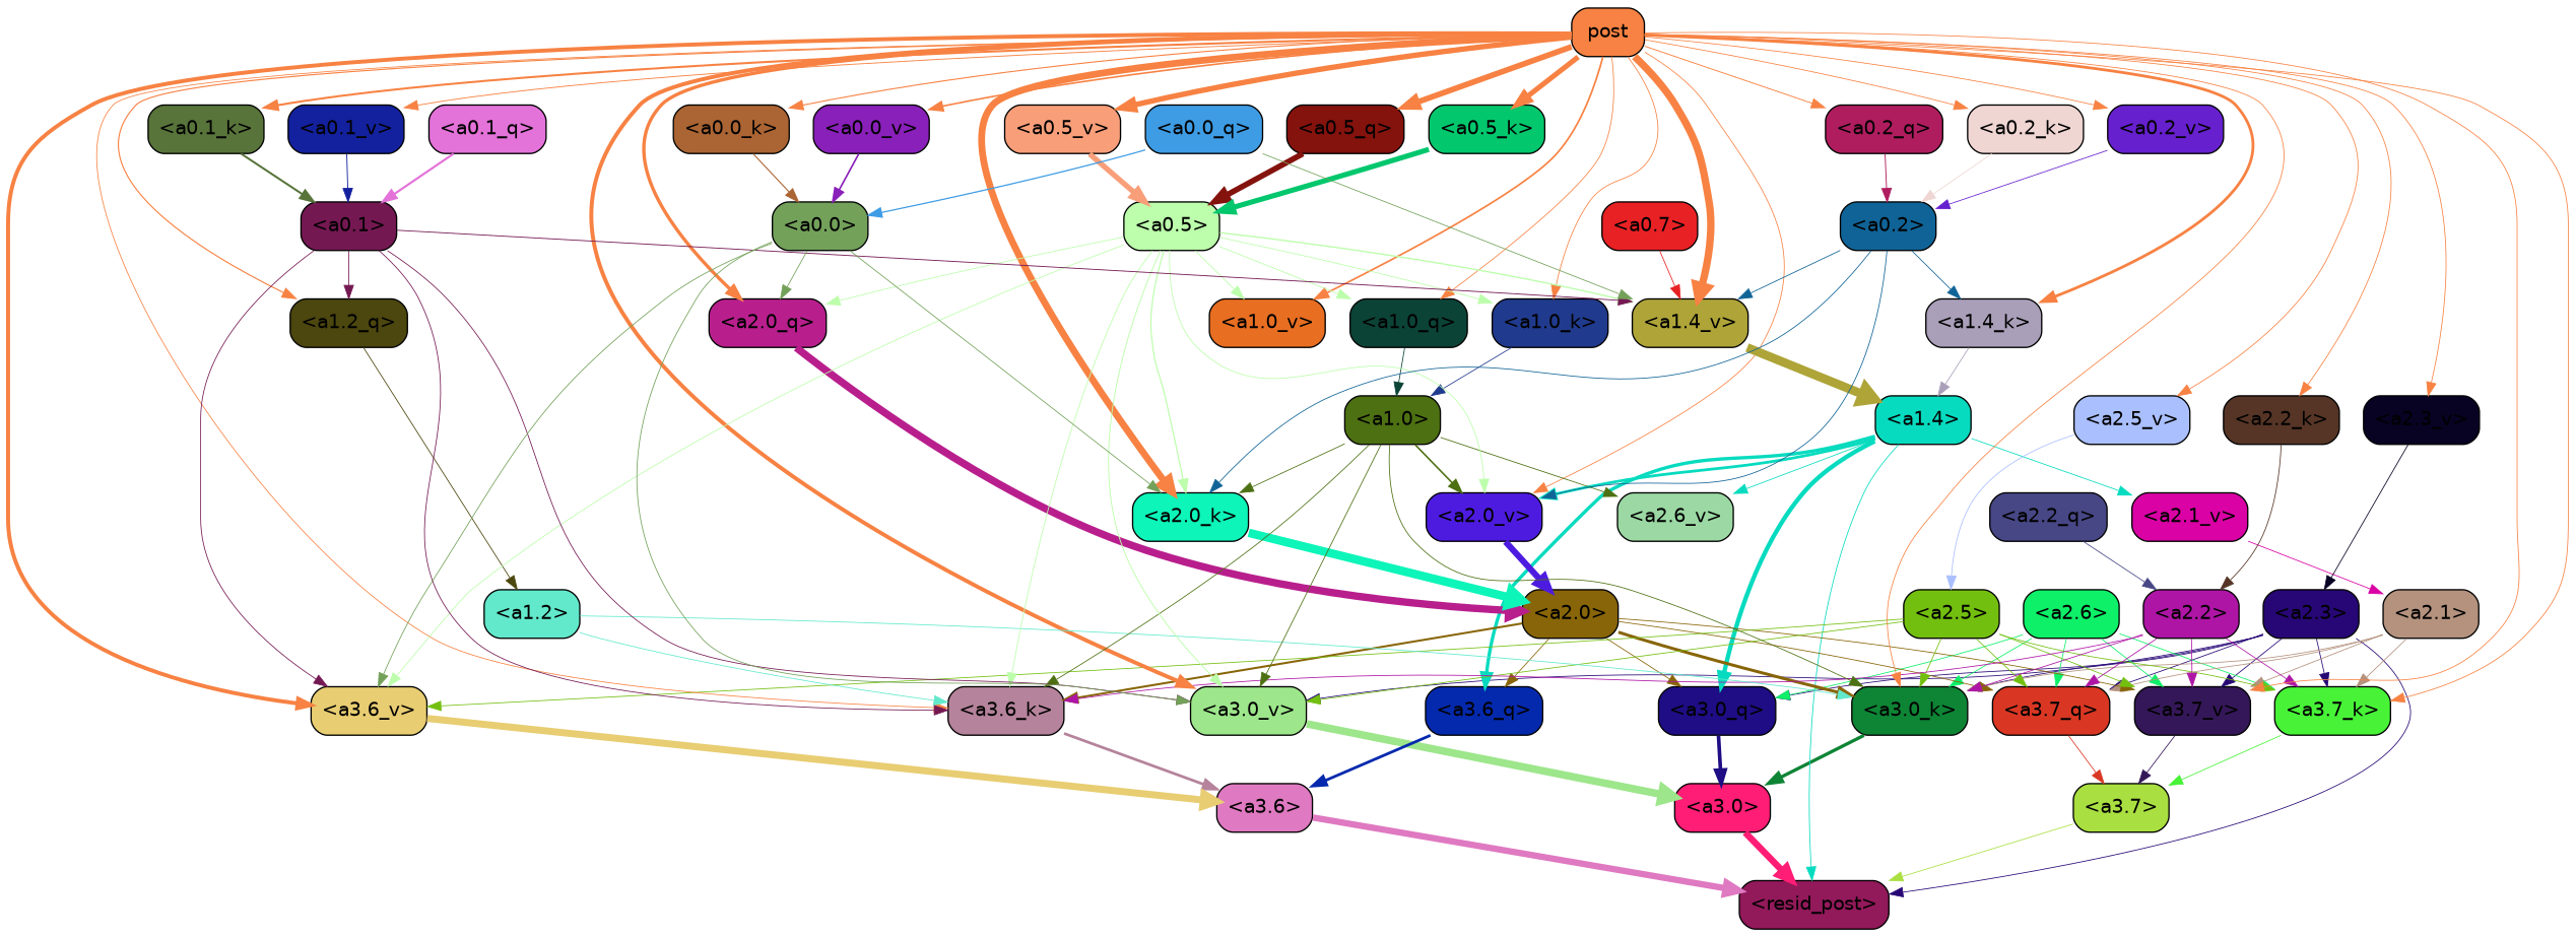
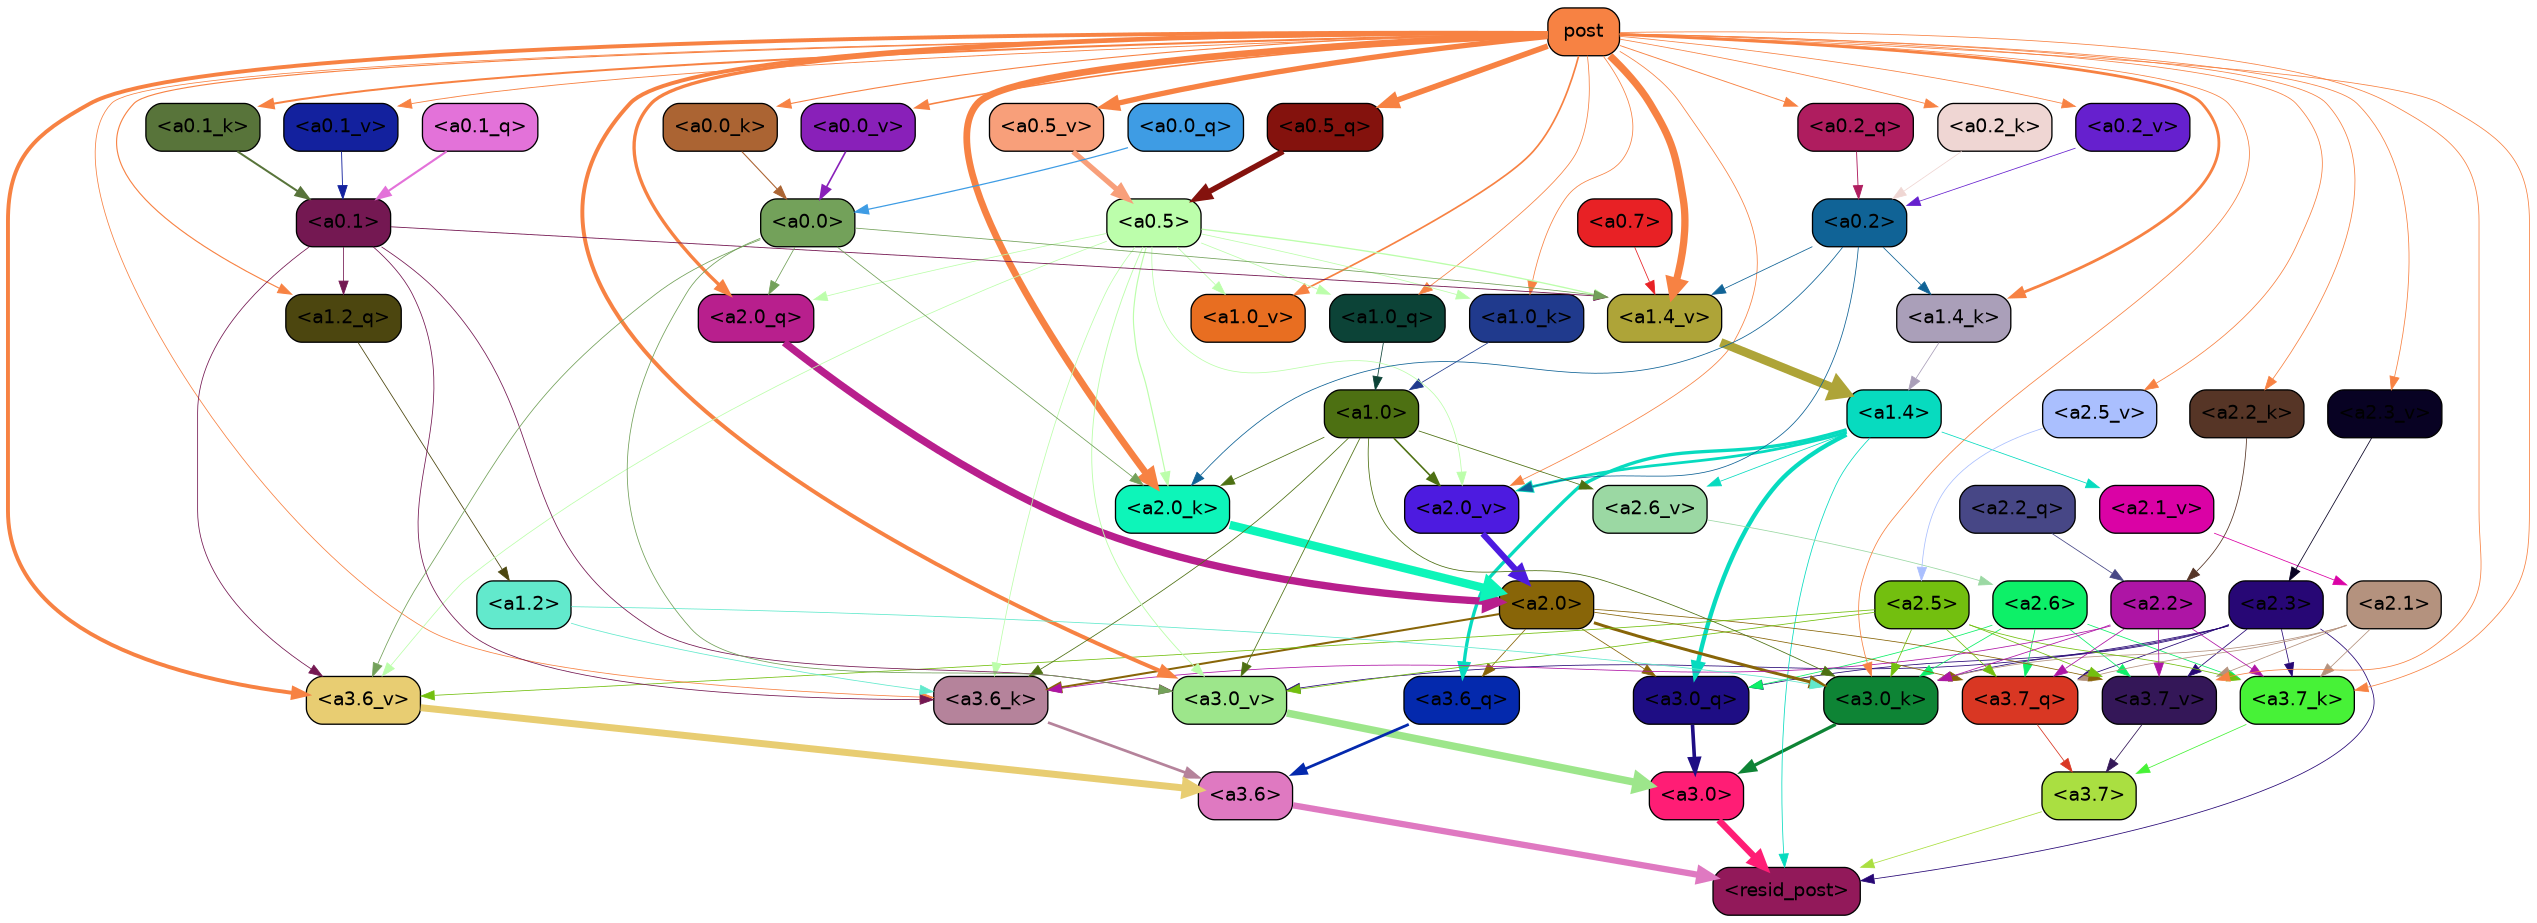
  strict digraph {
    splines=true
    node [color=black fontname=Helvetica shape=box style="filled, rounded"]
    edge [color="#f78243" penwidth=0.6]
    "<a3.7>" [fillcolor="#aadf41"]
    "<resid_post>" [fillcolor="#92195a"]
    "<a3.6>" [fillcolor="#df79c1"]
    "<a3.0>" [fillcolor="#ff1d75"]
    "<a2.3>" [fillcolor="#270775"]
    "<a3.7_q>" [fillcolor="#d93723"]
    "<a3.0_q>" [fillcolor="#1e0d84"]
    "<a3.7_k>" [fillcolor="#47f237"]
    "<a3.0_k>" [fillcolor="#0e8435"]
    "<a3.7_v>" [fillcolor="#341758"]
    "<a3.0_v>" [fillcolor="#9de68b"]
    "<a1.4>" [fillcolor="#07dbbf"]
    "<a3.6_q>" [fillcolor="#0429ad"]
    "<a2.6_v>" [fillcolor="#9bd8a3"]
    "<a2.1_v>" [fillcolor="#da02a5"]
    "<a2.0_v>" [fillcolor="#4d1be0"]
    "<a2.6>" [fillcolor="#0df068"]
    "<a2.1>" [fillcolor="#b4927e"]
    "<a2.0>" [fillcolor="#886508"]
    "<a3.6_k>" [fillcolor="#b5839b"]
    "<a3.6_v>" [fillcolor="#e8cd72"]
    "<a2.5>" [fillcolor="#73bf0f"]
    "<a2.2>" [fillcolor="#ae15a5"]
    n24 [fillcolor="#f78243" label=post]
    "<a2.0_q>" [fillcolor="#b81f8d"]
    "<a2.2_k>" [fillcolor="#563526"]
    "<a2.0_k>" [fillcolor="#0df5b9"]
    "<a2.5_v>" [fillcolor="#aabffe"]
    "<a2.3_v>" [fillcolor="#080223"]
    "<a1.2_q>" [fillcolor="#4c460f"]
    "<a1.0_q>" [fillcolor="#0c4337"]
    "<a1.4_k>" [fillcolor="#aa9fb9"]
    "<a1.0_k>" [fillcolor="#203a8d"]
    "<a1.4_v>" [fillcolor="#aea438"]
    "<a1.0_v>" [fillcolor="#e86e21"]
    "<a0.5_q>" [fillcolor="#84120d"]
    "<a0.2_q>" [fillcolor="#af1d5f"]
-   "<a0.5_k>" [fillcolor="#02c76d"]
    "<a0.2_k>" [fillcolor="#efd6d3"]
    "<a0.1_k>" [fillcolor="#58743a"]
    "<a0.0_k>" [fillcolor="#ab6433"]
    "<a0.5_v>" [fillcolor="#f89f7a"]
    "<a0.2_v>" [fillcolor="#6620ce"]
    "<a0.1_v>" [fillcolor="#13219e"]
    "<a0.0_v>" [fillcolor="#8920b9"]
    "<a1.2>" [fillcolor="#62e9cc"]
    "<a1.0>" [fillcolor="#4d7012"]
    "<a0.5>" [fillcolor="#bcfeab"]
    "<a0.2>" [fillcolor="#106396"]
    "<a0.1>" [fillcolor="#741852"]
    "<a0.0>" [fillcolor="#73a15a"]
    "<a2.2_q>" [fillcolor="#474786"]
    "<a0.7>" [fillcolor="#e82125"]
    "<a0.1_q>" [fillcolor="#e372d9"]
    "<a0.0_q>" [fillcolor="#3e9ce4"]
    "<a3.7>" -> "<resid_post>" [color="#aadf41"]
    "<a3.6>" -> "<resid_post>" [color="#df79c1" penwidth=4.753257989883423]
    "<a3.0>" -> "<resid_post>" [color="#ff1d75" penwidth=4.90053927898407]
    "<a2.3>" -> "<resid_post>" [color="#270775"]
    "<a2.3>" -> "<a3.7_q>" [color="#270775"]
    "<a2.3>" -> "<a3.0_q>" [color="#270775"]
    "<a2.3>" -> "<a3.7_k>" [color="#270775"]
    "<a2.3>" -> "<a3.0_k>" [color="#270775"]
    "<a2.3>" -> "<a3.7_v>" [color="#270775"]
    "<a2.3>" -> "<a3.0_v>" [color="#270775"]
    "<a3.7_q>" -> "<a3.7>" [color="#d93723"]
    "<a3.0_q>" -> "<a3.0>" [color="#1e0d84" penwidth=2.7421876192092896]
    "<a3.7_k>" -> "<a3.7>" [color="#47f237"]
    "<a3.0_k>" -> "<a3.0>" [color="#0e8435" penwidth=2.476402521133423]
    "<a3.7_v>" -> "<a3.7>" [color="#341758"]
    "<a3.0_v>" -> "<a3.0>" [color="#9de68b" penwidth=5.652270674705505]
    "<a1.4>" -> "<resid_post>" [color="#07dbbf"]
    "<a1.4>" -> "<a3.0_q>" [color="#07dbbf" penwidth=3.2760138511657715]
    "<a1.4>" -> "<a3.6_q>" [color="#07dbbf" penwidth=2.5149343013763428]
    "<a1.4>" -> "<a2.6_v>" [color="#07dbbf"]
    "<a1.4>" -> "<a2.1_v>" [color="#07dbbf"]
    "<a1.4>" -> "<a2.0_v>" [color="#07dbbf" penwidth=2.0870713144540787]
    "<a3.6_q>" -> "<a3.6>" [color="#0429ad" penwidth=2.091020345687866]
+   "<a2.6_v>" -> "<a2.6>" [color="#9bd8a3"]
    "<a2.1_v>" -> "<a2.1>" [color="#da02a5"]
    "<a2.0_v>" -> "<a2.0>" [color="#4d1be0" penwidth=4.611755967140198]
    "<a2.6>" -> "<a3.7_q>" [color="#0df068"]
    "<a2.6>" -> "<a3.0_q>" [color="#0df068"]
    "<a2.6>" -> "<a3.7_k>" [color="#0df068"]
    "<a2.6>" -> "<a3.0_k>" [color="#0df068"]
    "<a2.6>" -> "<a3.7_v>" [color="#0df068"]
    "<a2.1>" -> "<a3.7_q>" [color="#b4927e"]
    "<a2.1>" -> "<a3.7_k>" [color="#b4927e"]
    "<a2.1>" -> "<a3.0_k>" [color="#b4927e"]
    "<a2.1>" -> "<a3.7_v>" [color="#b4927e"]
    "<a2.0>" -> "<a3.7_q>" [color="#886508"]
    "<a2.0>" -> "<a3.0_q>" [color="#886508"]
    "<a2.0>" -> "<a3.0_k>" [color="#886508" penwidth=2.2635570764541626]
    "<a2.0>" -> "<a3.7_v>" [color="#886508"]
    "<a2.0>" -> "<a3.6_q>" [color="#886508"]
    "<a2.0>" -> "<a3.6_k>" [color="#886508" penwidth=1.5290023684501648]
    "<a3.6_k>" -> "<a3.6>" [color="#b5839b" penwidth=2.048597991466522]
    "<a3.6_v>" -> "<a3.6>" [color="#e8cd72" penwidth=5.2550448179244995]
    "<a2.5>" -> "<a3.7_q>" [color="#73bf0f"]
    "<a2.5>" -> "<a3.7_k>" [color="#73bf0f"]
    "<a2.5>" -> "<a3.0_k>" [color="#73bf0f"]
    "<a2.5>" -> "<a3.7_v>" [color="#73bf0f"]
    "<a2.5>" -> "<a3.0_v>" [color="#73bf0f"]
    "<a2.5>" -> "<a3.6_v>" [color="#73bf0f"]
    "<a2.2>" -> "<a3.7_q>" [color="#ae15a5"]
    "<a2.2>" -> "<a3.7_k>" [color="#ae15a5"]
    "<a2.2>" -> "<a3.0_k>" [color="#ae15a5"]
    "<a2.2>" -> "<a3.7_v>" [color="#ae15a5"]
    "<a2.2>" -> "<a3.6_k>" [color="#ae15a5"]
    n24 -> "<a3.7_k>"
    n24 -> "<a3.0_k>"
    n24 -> "<a3.7_v>"
    n24 -> "<a3.0_v>" [penwidth=2.972973108291626]
    n24 -> "<a2.0_v>"
    n24 -> "<a3.6_k>"
    n24 -> "<a3.6_v>" [penwidth=2.9556376338005066]
    n24 -> "<a2.0_q>" [penwidth=2.522909115999937]
    n24 -> "<a2.2_k>"
    n24 -> "<a2.0_k>" [penwidth=5.094568967819214]
    n24 -> "<a2.5_v>"
    n24 -> "<a2.3_v>"
    n24 -> "<a1.2_q>" [penwidth=0.8520002365112305]
    n24 -> "<a1.0_q>"
    n24 -> "<a1.4_k>" [penwidth=2.115079402923584]
    n24 -> "<a1.0_k>"
    n24 -> "<a1.4_v>" [penwidth=5.504090070724487]
    n24 -> "<a1.0_v>" [penwidth=1.2935692071914673]
    n24 -> "<a0.5_q>" [penwidth=4.263764560222626]
    n24 -> "<a0.2_q>" [penwidth=0.6822733879089355]
-   n24 -> "<a0.5_k>" [penwidth=3.851005434989929]
    n24 -> "<a0.2_k>"
    n24 -> "<a0.1_k>" [penwidth=1.5319340229034424]
    n24 -> "<a0.0_k>" [penwidth=0.8205299377441406]
    n24 -> "<a0.5_v>" [penwidth=4.012355327606201]
    n24 -> "<a0.2_v>"
    n24 -> "<a0.1_v>" [penwidth=0.6730842590332031]
    n24 -> "<a0.0_v>" [penwidth=1.2175352573394775]
    "<a2.0_q>" -> "<a2.0>" [color="#b81f8d" penwidth=5.557696580886841]
    "<a2.2_k>" -> "<a2.2>" [color="#563526"]
    "<a2.0_k>" -> "<a2.0>" [color="#0df5b9" penwidth=6.320472955703735]
    "<a2.5_v>" -> "<a2.5>" [color="#aabffe"]
    "<a2.3_v>" -> "<a2.3>" [color="#080223"]
    "<a1.2_q>" -> "<a1.2>" [color="#4c460f" penwidth=0.6145738363265991]
    "<a1.0_q>" -> "<a1.0>" [color="#0c4337"]
    "<a1.4_k>" -> "<a1.4>" [color="#aa9fb9"]
    "<a1.0_k>" -> "<a1.0>" [color="#203a8d"]
    "<a1.4_v>" -> "<a1.4>" [color="#aea438" penwidth=6.5241758823394775]
    "<a0.5_q>" -> "<a0.5>" [color="#84120d" penwidth=4.2370394468307495]
    "<a0.2_q>" -> "<a0.2>" [color="#af1d5f" penwidth=0.6822714805603027]
-   "<a0.5_k>" -> "<a0.5>" [color="#02c76d" penwidth=3.8599258065223694]
    "<a0.2_k>" -> "<a0.2>" [color="#efd6d3"]
    "<a0.1_k>" -> "<a0.1>" [color="#58743a" penwidth=1.5140717029571533]
    "<a0.0_k>" -> "<a0.0>" [color="#ab6433" penwidth=0.8258748054504395]
    "<a0.5_v>" -> "<a0.5>" [color="#f89f7a" penwidth=4.0173709988594055]
    "<a0.2_v>" -> "<a0.2>" [color="#6620ce"]
    "<a0.1_v>" -> "<a0.1>" [color="#13219e" penwidth=0.6690568923950195]
    "<a0.0_v>" -> "<a0.0>" [color="#8920b9" penwidth=1.2524418830871582]
    "<a1.2>" -> "<a3.0_k>" [color="#62e9cc"]
    "<a1.2>" -> "<a3.6_k>" [color="#62e9cc"]
    "<a1.0>" -> "<a3.0_k>" [color="#4d7012"]
    "<a1.0>" -> "<a3.0_v>" [color="#4d7012"]
    "<a1.0>" -> "<a2.6_v>" [color="#4d7012"]
    "<a1.0>" -> "<a2.0_v>" [color="#4d7012" penwidth=1.2152502536773682]
    "<a1.0>" -> "<a3.6_k>" [color="#4d7012"]
    "<a1.0>" -> "<a2.0_k>" [color="#4d7012"]
    "<a0.5>" -> "<a3.0_v>" [color="#bcfeab" penwidth=0.6790935099124908]
    "<a0.5>" -> "<a2.0_v>" [color="#bcfeab"]
    "<a0.5>" -> "<a3.6_k>" [color="#bcfeab"]
    "<a0.5>" -> "<a3.6_v>" [color="#bcfeab"]
    "<a0.5>" -> "<a2.0_q>" [color="#bcfeab"]
    "<a0.5>" -> "<a2.0_k>" [color="#bcfeab" penwidth=0.8835153579711914]
    "<a0.5>" -> "<a1.0_q>" [color="#bcfeab"]
    "<a0.5>" -> "<a1.0_k>" [color="#bcfeab"]
    "<a0.5>" -> "<a1.4_v>" [color="#bcfeab" penwidth=1.022335171699524]
    "<a0.5>" -> "<a1.0_v>" [color="#bcfeab"]
    "<a0.2>" -> "<a2.0_v>" [color="#106396"]
    "<a0.2>" -> "<a2.0_k>" [color="#106396"]
    "<a0.2>" -> "<a1.4_k>" [color="#106396"]
    "<a0.2>" -> "<a1.4_v>" [color="#106396"]
    "<a0.1>" -> "<a3.0_v>" [color="#741852"]
    "<a0.1>" -> "<a3.6_k>" [color="#741852"]
    "<a0.1>" -> "<a3.6_v>" [color="#741852"]
    "<a0.1>" -> "<a1.2_q>" [color="#741852"]
    "<a0.1>" -> "<a1.4_v>" [color="#741852" penwidth=0.6438122987747192]
    "<a0.0>" -> "<a3.0_v>" [color="#73a15a"]
    "<a0.0>" -> "<a3.6_v>" [color="#73a15a"]
    "<a0.0>" -> "<a2.0_q>" [color="#73a15a"]
    "<a0.0>" -> "<a2.0_k>" [color="#73a15a"]
-   "<a0.0_q>" -> "<a1.4_v>" [color="#73a15a"]
+   "<a0.0>" -> "<a1.4_v>" [color="#73a15a"]
    "<a2.2_q>" -> "<a2.2>" [color="#474786"]
    "<a0.7>" -> "<a1.4_v>" [color="#e82125"]
    "<a0.1_q>" -> "<a0.1>" [color="#e372d9" penwidth=1.6176555156707764]
    "<a0.0_q>" -> "<a0.0>" [color="#3e9ce4" penwidth=0.9359095096588135]
  }
